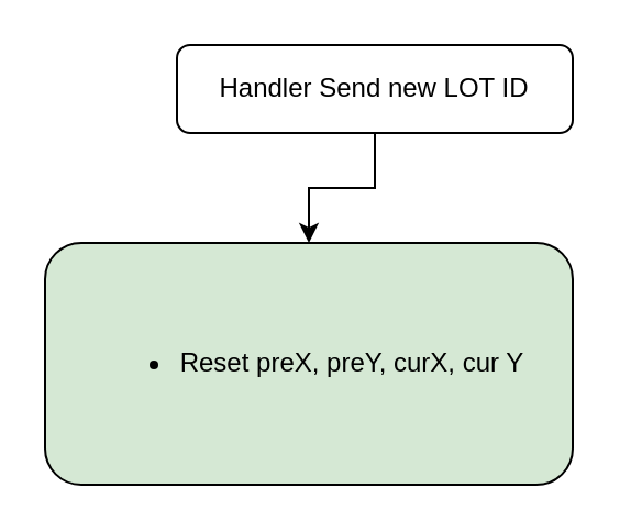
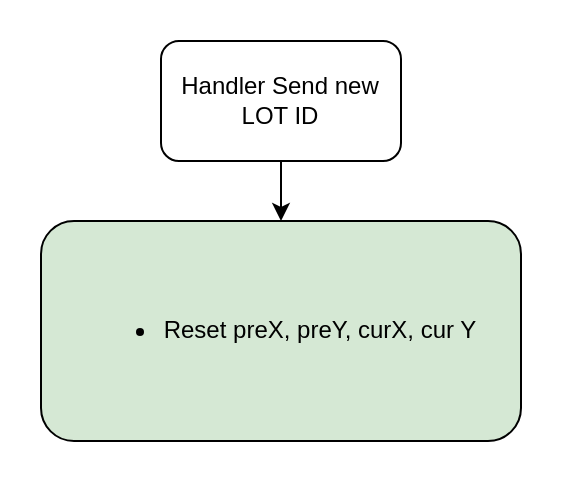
  <mxCell id="0" />
  <mxCell id="1" parent="0" />
  <mxCell id="2" value="" style="edgeStyle=orthogonalEdgeStyle;rounded=0;orthogonalLoop=1;jettySize=auto;html=1;" edge="1" parent="1" source="3" target="4"><mxGeometry relative="1" as="geometry" /></mxCell>
- <mxCell id="3" value="Handler Send new LOT ID" style="rounded=1;whiteSpace=wrap;html=1;" vertex="1" parent="1"><mxGeometry x="80" y="20" width="180" height="40" as="geometry" /></mxCell>
+ <mxCell id="3" value="Handler Send new LOT ID" style="rounded=1;whiteSpace=wrap;html=1;" vertex="1" parent="1"><mxGeometry x="80" y="20" width="120" height="60" as="geometry" /></mxCell>
  <mxCell id="4" value="&lt;ul&gt;&lt;li&gt;Reset preX, preY, curX, cur Y&lt;/li&gt;&lt;/ul&gt;" style="whiteSpace=wrap;html=1;rounded=1;fillColor=#d5e8d4;" vertex="1" parent="1"><mxGeometry x="20" y="110" width="240" height="110" as="geometry" /></mxCell>
